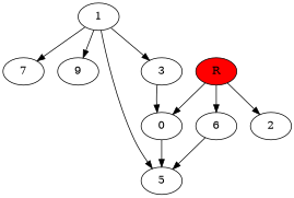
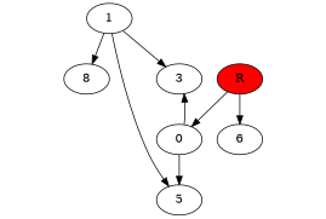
  digraph {
    1
    3
-   7
-   9
+   9 [label=8]
    5
    n6 [label=0]
    6
    R [fillcolor="#ff0000" style=filled]
-   2
    1 -> 3
-   1 -> 7
    1 -> 9
    1 -> 5
-   3 -> n6
+   n6 -> 3
    n6 -> 5
-   6 -> 5
    R -> n6
    R -> 6
-   R -> 2
  }
